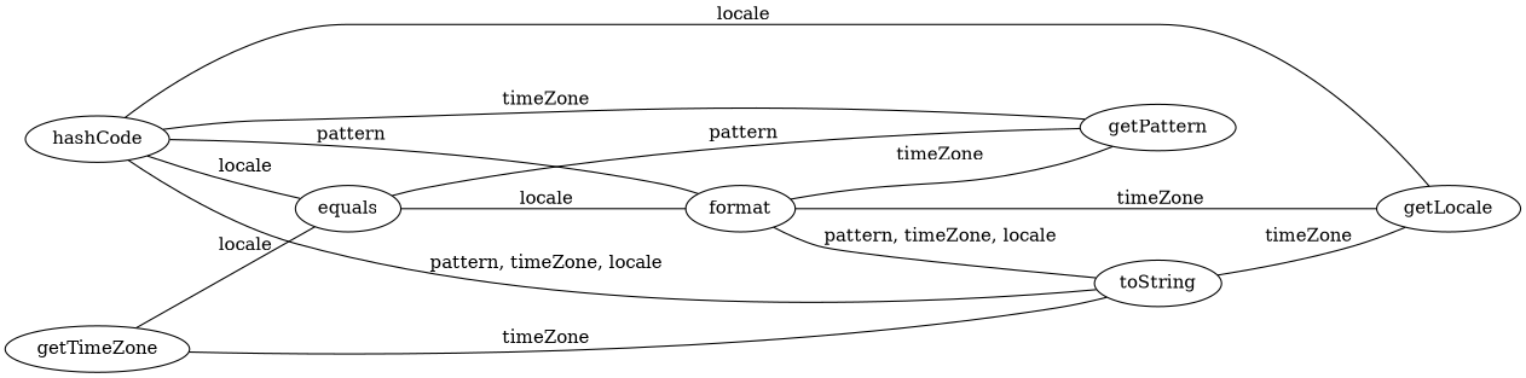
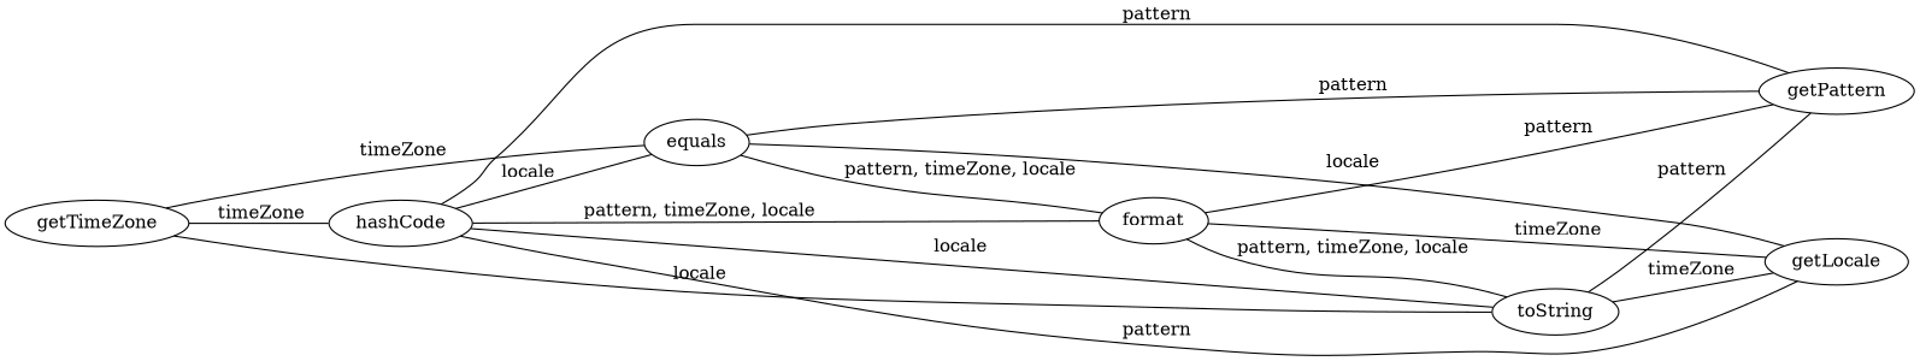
  digraph {
    rankdir=LR
    edge [dir=none]
    getTimeZone
    hashCode
    equals
    toString
    format
    getPattern
    getLocale
-   getTimeZone -> equals [label=" locale"]
-   getTimeZone -> toString [label=" timeZone"]
+   getTimeZone -> hashCode [label=" timeZone"]
+   getTimeZone -> equals [label=" timeZone"]
+   getTimeZone -> toString [label=" locale"]
    hashCode -> equals [label=" locale"]
-   hashCode -> toString [label=" pattern, timeZone, locale"]
-   hashCode -> format [label=" pattern"]
-   hashCode -> getPattern [label=" timeZone"]
-   hashCode -> getLocale [label=" locale"]
-   equals -> format [label=" locale"]
+   hashCode -> toString [label=" locale"]
+   hashCode -> format [label=" pattern, timeZone, locale"]
+   hashCode -> getPattern [label=" pattern"]
+   hashCode -> getLocale [label=" pattern"]
+   equals -> format [label=" pattern, timeZone, locale"]
    equals -> getPattern [label=" pattern"]
+   equals -> getLocale [label=" locale"]
+   toString -> getPattern [label=" pattern"]
    toString -> getLocale [label=" timeZone"]
    format -> toString [label=" pattern, timeZone, locale"]
-   format -> getPattern [label=" timeZone"]
+   format -> getPattern [label=" pattern"]
    format -> getLocale [label=" timeZone"]
  }
